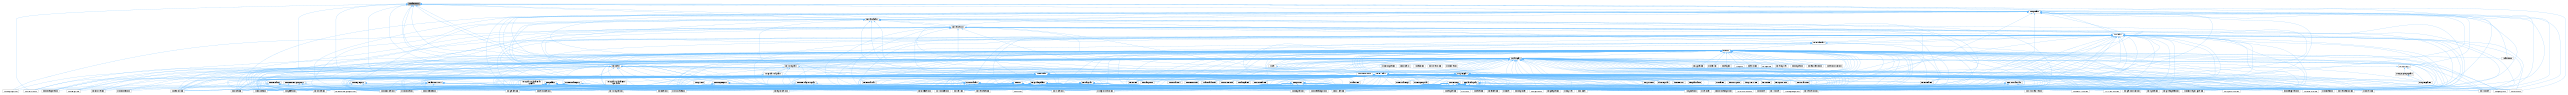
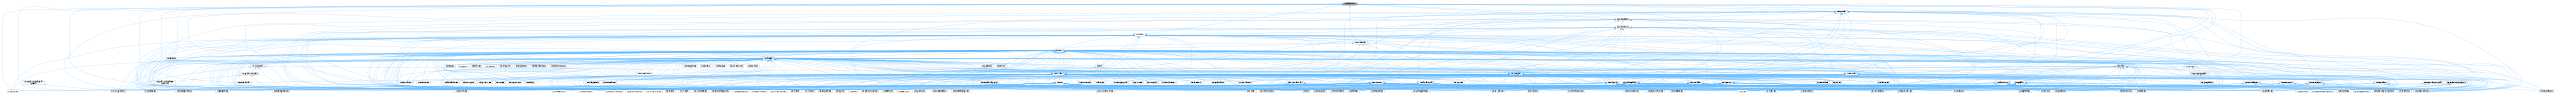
  digraph {
    node [color=grey40 fillcolor=white fontname=Helvetica fontsize=10 shape=box style=filled]
    edge [color=steelblue1 dir=back fontname=Helvetica fontsize=10 labelfontname=Helvetica labelfontsize=10 style=solid]
    n1 [color=gray40 fillcolor=grey60 fontcolor=black height=0.2 label="src/definition.h" width=0.4]
    n2 [height=0.2 label="src/classdef.h" width=0.4]
    n3 [height=0.2 label="src/vhdldocgen.cpp" width=0.4]
    n4 [height=0.2 label="src/memberdef.h" width=0.4]
    n5 [height=0.2 label="src/doctokenizer.l" width=0.4]
    n6 [height=0.2 label="src/outputlist.cpp" width=0.4]
    n7 [height=0.2 label="src/tooltip.cpp" width=0.4]
    n8 [height=0.2 label="src/vhdljjparser.cpp" width=0.4]
    n9 [height=0.2 label="src/filedef.h" width=0.4]
    n10 [height=0.2 label="src/conceptdef.h" width=0.4]
    n11 [height=0.2 label="src/reflist.cpp" width=0.4]
    n12 [height=0.2 label="src/moduledef.h" width=0.4]
    n13 [height=0.2 label="src/namespacedef.h" width=0.4]
    n14 [height=0.2 label="src/definitionimpl.h" width=0.4]
    n15 [height=0.2 label="src/dirdef.h" width=0.4]
    n16 [height=0.2 label="src/groupdef.h" width=0.4]
    n17 [height=0.2 label="src/pagedef.h" width=0.4]
+   n18 [height=0.2 label="src/scopedtypevariant.h" width=0.4]
    n19 [height=0.2 label="src/classdef.cpp" width=0.4]
    n20 [height=0.2 label="src/classlist.h" width=0.4]
    n21 [height=0.2 label="src/diagram.cpp" width=0.4]
    n22 [height=0.2 label="src/docbookgen.cpp" width=0.4]
    n23 [height=0.2 label="src/filedef.cpp" width=0.4]
    n24 [height=0.2 label="src/groupdef.cpp" width=0.4]
    n25 [height=0.2 label="src/moduledef.cpp" width=0.4]
    n26 [height=0.2 label="src/namespacedef.cpp" width=0.4]
    n27 [height=0.2 label="src/perlmodgen.cpp" width=0.4]
    n28 [height=0.2 label="src/searchindex_js.cpp" width=0.4]
    n29 [height=0.2 label="src/util.cpp" width=0.4]
    n30 [height=0.2 label="src/docsets.cpp" width=0.4]
    n31 [height=0.2 label="src/dotclassgraph.h" width=0.4]
    n32 [height=0.2 label="src/dotgfxhierarchytable.h" width=0.4]
    n33 [height=0.2 label="src/dotnode.cpp" width=0.4]
    n34 [height=0.2 label="src/ftvhelp.cpp" width=0.4]
    n35 [height=0.2 label="src/membergroup.cpp" width=0.4]
    n36 [height=0.2 label="src/memberlist.cpp" width=0.4]
    n37 [height=0.2 label="src/vhdlcode.l" width=0.4]
    n38 [height=0.2 label="src/symbolresolver.h" width=0.4]
    n39 [height=0.2 label="src/translator.h" width=0.4]
    n40 [height=0.2 label="src/sqlite3gen.cpp" width=0.4]
    n41 [height=0.2 label="src/xmlgen.cpp" width=0.4]
    n42 [height=0.2 label="src/dotcallgraph.h" width=0.4]
    n43 [height=0.2 label="src/memberdef.cpp" width=0.4]
    n44 [height=0.2 label="src/htmldocvisitor.cpp" width=0.4]
    n45 [height=0.2 label="src/htmlhelp.cpp" width=0.4]
    n46 [height=0.2 label="src/memberlist.h" width=0.4]
    n47 [height=0.2 label="src/qhp.cpp" width=0.4]
    n48 [height=0.2 label="src/sitemap.cpp" width=0.4]
    n49 [height=0.2 label="src/membername.h" width=0.4]
    n50 [height=0.2 label="src/code.l" width=0.4]
    n51 [height=0.2 label="src/defgen.cpp" width=0.4]
    n52 [height=0.2 label="src/docparser.cpp" width=0.4]
    n53 [height=0.2 label="src/fortrancode.l" width=0.4]
    n54 [height=0.2 label="src/index.cpp" width=0.4]
    n55 [height=0.2 label="src/pycode.l" width=0.4]
    n56 [height=0.2 label="src/definition.cpp" width=0.4]
    n57 [height=0.2 label="src/codefragment.cpp" width=0.4]
    n58 [height=0.2 label="src/dirdef.cpp" width=0.4]
    n59 [height=0.2 label="src/docbookvisitor.cpp" width=0.4]
    n60 [height=0.2 label="src/latexdocvisitor.cpp" width=0.4]
    n61 [height=0.2 label="src/mandocvisitor.cpp" width=0.4]
    n62 [height=0.2 label="src/rtfdocvisitor.cpp" width=0.4]
    n63 [height=0.2 label="src/xmldocvisitor.cpp" width=0.4]
    n64 [height=0.2 label="src/lexcode.l" width=0.4]
    n65 [height=0.2 label="src/sqlcode.l" width=0.4]
    n66 [height=0.2 label="src/xmlcode.l" width=0.4]
    n67 [height=0.2 label="src/pre.l" width=0.4]
    n68 [height=0.2 label="src/searchindex.cpp" width=0.4]
    n69 [height=0.2 label="src/tagreader.cpp" width=0.4]
    n70 [height=0.2 label="src/dotincldepgraph.h" width=0.4]
    n71 [height=0.2 label="src/doxygen.cpp" width=0.4]
    n72 [height=0.2 label="src/conceptdef.cpp" width=0.4]
    n73 [height=0.2 label="src/util.h" width=0.4]
    n74 [height=0.2 label="src/latexgen.cpp" width=0.4]
    n75 [height=0.2 label="src/rtfgen.cpp" width=0.4]
    n76 [height=0.2 label="src/scanner.l" width=0.4]
    n77 [height=0.2 label="src/dotgroupcollaboration.cpp" width=0.4]
    n78 [height=0.2 label="src/docnode.cpp" width=0.4]
    n79 [height=0.2 label="src/pagedef.cpp" width=0.4]
    n80 [height=0.2 label="src/symbolresolver.cpp" width=0.4]
    n81 [height=0.2 label="src/htmlgen.cpp" width=0.4]
    n82 [height=0.2 label="src/doxygen.h" width=0.4]
    n83 [height=0.2 label="src/dotdirdeps.h" width=0.4]
    n84 [height=0.2 label="src/classlist.cpp" width=0.4]
    n85 [height=0.2 label="src/dotgroupcollaboration.h" width=0.4]
    n86 [height=0.2 label="src/dotgfxhierarchytable.cpp" width=0.4]
    n87 [height=0.2 label="src/dotclassgraph.cpp" width=0.4]
    n88 [height=0.2 label="src/language.cpp" width=0.4]
    n89 [height=0.2 label="src/language.h" width=0.4]
    n90 [height=0.2 label="src/translator_adapter.h" width=0.4]
    n91 [height=0.2 label="src/dotcallgraph.cpp" width=0.4]
    n92 [height=0.2 label="src/commentcnv.l" width=0.4]
    n93 [height=0.2 label="src/commentscan.l" width=0.4]
    n94 [height=0.2 label="src/docgroup.cpp" width=0.4]
    n95 [height=0.2 label="src/docvisitor.cpp" width=0.4]
    n96 [height=0.2 label="src/dot.cpp" width=0.4]
    n97 [height=0.2 label="src/dot.h" width=0.4]
    n98 [height=0.2 label="src/dotfilepatcher.cpp" width=0.4]
    n99 [height=0.2 label="src/dotgraph.cpp" width=0.4]
    n100 [height=0.2 label="src/dotlegendgraph.cpp" width=0.4]
    n101 [height=0.2 label="src/dotrunner.cpp" width=0.4]
    n102 [height=0.2 label="src/dotdirdeps.cpp" width=0.4]
    n103 [height=0.2 label="src/eclipsehelp.cpp" width=0.4]
    n104 [height=0.2 label="src/entry.cpp" width=0.4]
    n105 [height=0.2 label="src/formula.cpp" width=0.4]
    n106 [height=0.2 label="src/fortranscanner.l" width=0.4]
    n107 [height=0.2 label="src/layout.cpp" width=0.4]
    n108 [height=0.2 label="src/main.cpp" width=0.4]
    n109 [height=0.2 label="src/mangen.cpp" width=0.4]
    n110 [height=0.2 label="src/markdown.cpp" width=0.4]
    n111 [height=0.2 label="src/message.cpp" width=0.4]
    n112 [height=0.2 label="src/msc.cpp" width=0.4]
    n113 [height=0.2 label="src/outputgen.cpp" width=0.4]
    n114 [height=0.2 label="src/outputlist.h" width=0.4]
    n115 [height=0.2 label="src/plantuml.cpp" width=0.4]
    n116 [height=0.2 label="src/pyscanner.l" width=0.4]
    n117 [height=0.2 label="src/fileparser.cpp" width=0.4]
    n118 [height=0.2 label="src/dotincldepgraph.cpp" width=0.4]
    n119 [height=0.2 label="src/aliases.cpp" width=0.4]
    n120 [height=0.2 label="src/cite.cpp" width=0.4]
    n121 [height=0.2 label="src/declinfo.l" width=0.4]
    n122 [height=0.2 label="src/defargs.l" width=0.4]
    n123 [height=0.2 label="src/dia.cpp" width=0.4]
    n124 [height=0.2 label="src/emoji.cpp" width=0.4]
    n125 [height=0.2 label="src/filename.h" width=0.4]
    n126 [height=0.2 label="src/htags.cpp" width=0.4]
    n127 [height=0.2 label="src/lexscanner.l" width=0.4]
    n128 [height=0.2 label="src/message.h" width=0.4]
    n129 [height=0.2 label="src/portable.cpp" width=0.4]
    n130 [height=0.2 label="src/resourcemgr.cpp" width=0.4]
    n131 [height=0.2 label="src/textdocvisitor.cpp" width=0.4]
    n132 [height=0.2 label="src/vhdljjparser.h" width=0.4]
    n133 [height=0.2 label="src/condparser.cpp" width=0.4]
    n134 [height=0.2 label="src/configimpl.l" width=0.4]
    n135 [height=0.2 label="src/constexp.l" width=0.4]
    n136 [height=0.2 label="src/datetime.cpp" width=0.4]
    n137 [height=0.2 label="src/debug.cpp" width=0.4]
    n138 [height=0.2 label="src/htmlentity.cpp" width=0.4]
    n139 [height=0.2 label="src/printdocvisitor.h" width=0.4]
    n140 [height=0.2 label="src/rtfstyle.cpp" width=0.4]
    n141 [height=0.2 label="vhdlparser/VhdlParserError\lHandler.hpp" width=0.4]
    n142 [height=0.2 label="vhdlparser/VhdlParser.h" width=0.4]
    n143 [height=0.2 label="vhdlparser/VhdlParserToken\lManager.h" width=0.4]
    n1 -> n2
    n1 -> n3
    n1 -> n4
    n1 -> n5
    n1 -> n6
    n1 -> n7
    n1 -> n8
    n1 -> n9
    n1 -> n10
    n1 -> n11
    n1 -> n12
    n1 -> n13
    n1 -> n14
    n1 -> n15
    n1 -> n16
    n1 -> n17
+   n1 -> n18
    n2 -> n4
    n2 -> n19
    n2 -> n20
    n2 -> n21
    n2 -> n22
    n2 -> n23
    n2 -> n24
    n2 -> n25
    n2 -> n26
    n2 -> n27
    n2 -> n28
    n2 -> n29
    n2 -> n30
    n2 -> n31
    n2 -> n32
    n2 -> n33
    n2 -> n34
    n2 -> n35
    n2 -> n36
    n2 -> n37
    n2 -> n38
    n2 -> n39
    n4 -> n3
    n4 -> n22
    n4 -> n23
    n4 -> n25
    n4 -> n30
    n4 -> n40
    n4 -> n41
    n4 -> n42
    n4 -> n43
    n4 -> n44
    n4 -> n45
    n4 -> n46
    n4 -> n47
    n4 -> n48
    n4 -> n49
    n9 -> n7
    n9 -> n10
    n9 -> n12
    n9 -> n13
    n9 -> n19
    n9 -> n23
    n9 -> n24
    n9 -> n29
    n9 -> n30
    n9 -> n34
    n9 -> n35
    n9 -> n36
    n9 -> n37
    n9 -> n40
    n9 -> n43
    n9 -> n44
    n9 -> n45
    n9 -> n50
    n9 -> n51
    n9 -> n52
    n9 -> n53
    n9 -> n54
    n9 -> n55
    n9 -> n56
    n9 -> n57
    n9 -> n58
    n9 -> n59
    n9 -> n60
    n9 -> n61
    n9 -> n62
    n9 -> n63
    n9 -> n64
    n9 -> n65
    n9 -> n66
    n9 -> n67
    n9 -> n68
    n9 -> n69
    n9 -> n70
    n10 -> n23
    n10 -> n25
    n10 -> n26
    n10 -> n71
    n10 -> n72
    n10 -> n73
    n12 -> n3
    n12 -> n19
    n12 -> n22
    n12 -> n23
    n12 -> n24
    n12 -> n25
    n12 -> n27
    n12 -> n28
    n12 -> n29
    n12 -> n36
    n12 -> n40
    n12 -> n41
    n12 -> n43
    n12 -> n50
    n12 -> n54
    n12 -> n69
    n12 -> n71
    n12 -> n74
    n12 -> n75
    n12 -> n76
    n13 -> n3
    n13 -> n19
    n13 -> n22
    n13 -> n23
    n13 -> n24
    n13 -> n25
    n13 -> n26
    n13 -> n27
    n13 -> n28
    n13 -> n29
    n13 -> n30
    n13 -> n35
    n13 -> n36
    n13 -> n40
    n13 -> n41
    n13 -> n43
    n13 -> n50
    n13 -> n51
    n13 -> n52
    n13 -> n53
    n13 -> n54
    n13 -> n55
    n13 -> n56
    n13 -> n71
    n13 -> n72
    n13 -> n74
    n13 -> n75
    n13 -> n77
    n13 -> n78
    n13 -> n79
    n13 -> n80
    n14 -> n19
    n14 -> n23
    n14 -> n24
    n14 -> n25
    n14 -> n26
    n14 -> n43
    n14 -> n56
    n14 -> n58
    n14 -> n72
    n14 -> n79
    n15 -> n16
    n15 -> n22
    n15 -> n23
    n15 -> n24
    n15 -> n29
    n15 -> n40
    n15 -> n41
    n15 -> n54
    n15 -> n56
    n15 -> n58
    n15 -> n71
    n15 -> n74
    n15 -> n75
    n15 -> n81
    n15 -> n82
    n15 -> n83
    n16 -> n3
    n16 -> n19
    n16 -> n22
    n16 -> n23
    n16 -> n24
    n16 -> n25
    n16 -> n27
    n16 -> n28
    n16 -> n29
    n16 -> n30
    n16 -> n35
    n16 -> n36
    n16 -> n40
    n16 -> n41
    n16 -> n43
    n16 -> n45
    n16 -> n47
    n16 -> n48
    n16 -> n50
    n16 -> n52
    n16 -> n53
    n16 -> n54
    n16 -> n55
    n16 -> n56
    n16 -> n68
    n16 -> n71
    n16 -> n74
    n16 -> n75
    n16 -> n78
    n16 -> n79
    n16 -> n84
    n16 -> n85
    n17 -> n22
    n17 -> n24
    n17 -> n27
    n17 -> n28
    n17 -> n29
    n17 -> n34
    n17 -> n40
    n17 -> n41
    n17 -> n52
    n17 -> n54
    n17 -> n56
    n17 -> n68
    n17 -> n71
    n17 -> n74
    n17 -> n75
    n17 -> n77
    n17 -> n78
    n17 -> n79
    n17 -> n81
+   n18 -> n50
+   n18 -> n55
    n20 -> n3
    n20 -> n19
    n20 -> n21
    n20 -> n22
    n20 -> n23
    n20 -> n24
    n20 -> n25
    n20 -> n26
    n20 -> n27
    n20 -> n28
    n20 -> n29
    n20 -> n40
    n20 -> n41
    n20 -> n50
    n20 -> n51
    n20 -> n52
    n20 -> n53
    n20 -> n54
    n20 -> n55
    n20 -> n71
    n20 -> n74
    n20 -> n75
    n20 -> n77
    n20 -> n84
    n20 -> n86
    n31 -> n19
    n31 -> n22
    n31 -> n41
    n31 -> n51
    n31 -> n74
    n31 -> n75
    n31 -> n81
    n31 -> n87
    n32 -> n54
    n32 -> n81
    n32 -> n86
    n38 -> n19
    n38 -> n29
    n38 -> n50
    n38 -> n55
    n38 -> n71
    n38 -> n80
    n39 -> n88
    n39 -> n89
    n39 -> n90
    n42 -> n22
    n42 -> n43
    n42 -> n74
    n42 -> n75
    n42 -> n81
    n42 -> n91
    n46 -> n3
    n46 -> n9
    n46 -> n19
    n46 -> n22
    n46 -> n23
    n46 -> n24
    n46 -> n26
    n46 -> n27
    n46 -> n29
    n46 -> n33
    n46 -> n35
    n46 -> n36
    n46 -> n41
    n46 -> n43
    n46 -> n51
    n46 -> n54
    n46 -> n56
    n46 -> n71
    n46 -> n82
    n46 -> n91
    n49 -> n3
    n49 -> n19
    n49 -> n22
    n49 -> n24
    n49 -> n26
    n49 -> n27
    n49 -> n28
    n49 -> n29
    n49 -> n37
    n49 -> n40
    n49 -> n41
    n49 -> n43
    n49 -> n50
    n49 -> n53
    n49 -> n55
    n49 -> n65
    n49 -> n66
    n49 -> n71
    n67 -> n82
    n70 -> n22
    n70 -> n23
    n70 -> n41
    n70 -> n74
    n70 -> n75
    n70 -> n81
    n70 -> n118
    n73 -> n3
    n73 -> n7
    n73 -> n8
    n73 -> n11
    n73 -> n19
    n73 -> n21
    n73 -> n22
    n73 -> n23
    n73 -> n24
    n73 -> n25
    n73 -> n26
    n73 -> n27
    n73 -> n28
    n73 -> n29
    n73 -> n30
    n73 -> n33
    n73 -> n34
    n73 -> n35
    n73 -> n36
    n73 -> n37
    n73 -> n40
    n73 -> n41
    n73 -> n43
    n73 -> n44
    n73 -> n45
    n73 -> n47
    n73 -> n48
    n73 -> n50
    n73 -> n51
    n73 -> n52
    n73 -> n53
    n73 -> n54
    n73 -> n55
    n73 -> n56
    n73 -> n57
    n73 -> n58
    n73 -> n59
    n73 -> n60
    n73 -> n61
    n73 -> n62
    n73 -> n63
    n73 -> n65
    n73 -> n66
    n73 -> n67
    n73 -> n68
    n73 -> n69
    n73 -> n71
    n73 -> n72
    n73 -> n74
    n73 -> n75
    n73 -> n76
    n73 -> n77
    n73 -> n78
    n73 -> n79
    n73 -> n80
    n73 -> n81
    n73 -> n84
    n73 -> n86
    n73 -> n87
    n73 -> n88
    n73 -> n91
    n73 -> n92
    n73 -> n93
    n73 -> n94
    n73 -> n95
    n73 -> n96
    n73 -> n98
    n73 -> n99
    n73 -> n100
    n73 -> n101
    n73 -> n102
    n73 -> n103
    n73 -> n104
    n73 -> n105
    n73 -> n106
    n73 -> n107
    n73 -> n109
    n73 -> n110
    n73 -> n112
    n73 -> n115
    n73 -> n116
    n73 -> n118
    n73 -> n119
    n73 -> n120
    n73 -> n121
    n73 -> n122
    n73 -> n123
    n73 -> n124
    n73 -> n125
    n73 -> n126
    n73 -> n127
    n73 -> n128
    n73 -> n129
    n73 -> n130
    n73 -> n131
    n73 -> n132
    n82 -> n3
    n82 -> n5
    n82 -> n6
    n82 -> n7
    n82 -> n8
    n82 -> n19
    n82 -> n21
    n82 -> n22
    n82 -> n23
    n82 -> n24
    n82 -> n26
    n82 -> n27
    n82 -> n28
    n82 -> n29
    n82 -> n30
    n82 -> n33
    n82 -> n34
    n82 -> n35
    n82 -> n36
    n82 -> n37
    n82 -> n40
    n82 -> n41
    n82 -> n43
    n82 -> n44
    n82 -> n45
    n82 -> n47
    n82 -> n48
    n82 -> n50
    n82 -> n51
    n82 -> n52
    n82 -> n53
    n82 -> n54
    n82 -> n55
    n82 -> n56
    n82 -> n57
    n82 -> n58
    n82 -> n59
    n82 -> n60
    n82 -> n61
    n82 -> n62
    n82 -> n63
    n82 -> n64
    n82 -> n65
    n82 -> n66
    n82 -> n68
    n82 -> n69
    n82 -> n71
    n82 -> n72
    n82 -> n74
    n82 -> n75
    n82 -> n76
    n82 -> n77
    n82 -> n78
    n82 -> n79
    n82 -> n80
    n82 -> n81
    n82 -> n84
    n82 -> n86
    n82 -> n92
    n82 -> n93
    n82 -> n94
    n82 -> n95
    n82 -> n96
    n82 -> n97
    n82 -> n98
    n82 -> n99
    n82 -> n100
    n82 -> n101
    n82 -> n102
    n82 -> n103
    n82 -> n104
    n82 -> n105
    n82 -> n106
    n82 -> n107
    n82 -> n108
    n82 -> n109
    n82 -> n110
    n82 -> n111
    n82 -> n112
    n82 -> n113
    n82 -> n114
    n82 -> n115
    n82 -> n116
    n83 -> n22
    n83 -> n58
    n83 -> n74
    n83 -> n75
    n83 -> n81
    n83 -> n102
    n85 -> n22
    n85 -> n24
    n85 -> n74
    n85 -> n77
    n85 -> n81
    n89 -> n3
    n89 -> n8
    n89 -> n19
    n89 -> n22
    n89 -> n23
    n89 -> n24
    n89 -> n25
    n89 -> n26
    n89 -> n28
    n89 -> n29
    n89 -> n33
    n89 -> n34
    n89 -> n35
    n89 -> n36
    n89 -> n40
    n89 -> n41
    n89 -> n43
    n89 -> n44
    n89 -> n45
    n89 -> n47
    n89 -> n48
    n89 -> n54
    n89 -> n56
    n89 -> n58
    n89 -> n59
    n89 -> n60
    n89 -> n61
    n89 -> n62
    n89 -> n63
    n89 -> n68
    n89 -> n71
    n89 -> n72
    n89 -> n74
    n89 -> n75
    n89 -> n76
    n89 -> n78
    n89 -> n79
    n89 -> n81
    n89 -> n84
    n89 -> n86
    n89 -> n88
    n89 -> n93
    n89 -> n96
    n89 -> n100
    n89 -> n106
    n89 -> n107
    n89 -> n109
    n89 -> n116
    n89 -> n120
    n89 -> n134
    n89 -> n136
    n90 -> n88
    n97 -> n19
    n97 -> n22
    n97 -> n23
    n97 -> n24
    n97 -> n40
    n97 -> n41
    n97 -> n43
    n97 -> n44
    n97 -> n51
    n97 -> n54
    n97 -> n58
    n97 -> n59
    n97 -> n60
    n97 -> n61
    n97 -> n62
    n97 -> n63
    n97 -> n71
    n97 -> n74
    n97 -> n75
    n97 -> n81
    n97 -> n96
    n97 -> n98
    n97 -> n99
    n97 -> n100
    n97 -> n101
    n114 -> n3
    n114 -> n6
    n114 -> n7
    n114 -> n8
    n114 -> n19
    n114 -> n22
    n114 -> n23
    n114 -> n24
    n114 -> n25
    n114 -> n26
    n114 -> n29
    n114 -> n34
    n114 -> n35
    n114 -> n36
    n114 -> n37
    n114 -> n40
    n114 -> n41
    n114 -> n43
    n114 -> n44
    n114 -> n50
    n114 -> n53
    n114 -> n54
    n114 -> n55
    n114 -> n56
    n114 -> n57
    n114 -> n58
    n114 -> n60
    n114 -> n64
    n114 -> n65
    n114 -> n66
    n114 -> n71
    n114 -> n72
    n114 -> n74
    n114 -> n75
    n114 -> n79
    n114 -> n81
    n114 -> n84
    n114 -> n109
    n114 -> n117
    n125 -> n3
    n125 -> n22
    n125 -> n23
    n125 -> n27
    n125 -> n28
    n125 -> n29
    n125 -> n40
    n125 -> n41
    n125 -> n50
    n125 -> n51
    n125 -> n54
    n125 -> n58
    n125 -> n59
    n125 -> n63
    n125 -> n69
    n125 -> n71
    n125 -> n74
    n125 -> n75
    n128 -> n3
    n128 -> n5
    n128 -> n6
    n128 -> n8
    n128 -> n19
    n128 -> n21
    n128 -> n22
    n128 -> n23
    n128 -> n24
    n128 -> n25
    n128 -> n26
    n128 -> n27
    n128 -> n28
    n128 -> n29
    n128 -> n30
    n128 -> n34
    n128 -> n36
    n128 -> n37
    n128 -> n40
    n128 -> n41
    n128 -> n43
    n128 -> n44
    n128 -> n45
    n128 -> n47
    n128 -> n48
    n128 -> n50
    n128 -> n51
    n128 -> n52
    n128 -> n53
    n128 -> n54
    n128 -> n55
    n128 -> n56
    n128 -> n57
    n128 -> n58
    n128 -> n59
    n128 -> n60
    n128 -> n61
    n128 -> n62
    n128 -> n63
    n128 -> n64
    n128 -> n65
    n128 -> n66
    n128 -> n67
    n128 -> n68
    n128 -> n69
    n128 -> n71
    n128 -> n72
    n128 -> n74
    n128 -> n75
    n128 -> n76
    n128 -> n78
    n128 -> n81
    n128 -> n86
    n128 -> n88
    n128 -> n92
    n128 -> n93
    n128 -> n94
    n128 -> n96
    n128 -> n98
    n128 -> n99
    n128 -> n101
    n128 -> n103
    n128 -> n105
    n128 -> n106
    n128 -> n107
    n128 -> n109
    n128 -> n110
    n128 -> n111
    n128 -> n112
    n128 -> n113
    n128 -> n115
    n128 -> n116
    n128 -> n119
    n128 -> n120
    n128 -> n121
    n128 -> n122
    n128 -> n123
    n128 -> n124
    n128 -> n126
    n128 -> n127
    n128 -> n129
    n128 -> n130
    n128 -> n131
    n128 -> n133
    n128 -> n134
    n128 -> n135
    n128 -> n136
    n128 -> n137
    n128 -> n138
    n128 -> n139
    n128 -> n140
    n128 -> n141
    n132 -> n3
    n132 -> n8
    n132 -> n71
    n132 -> n142
    n139 -> n52
    n141 -> n8
    n142 -> n3
    n142 -> n141
    n143 -> n8
  }
